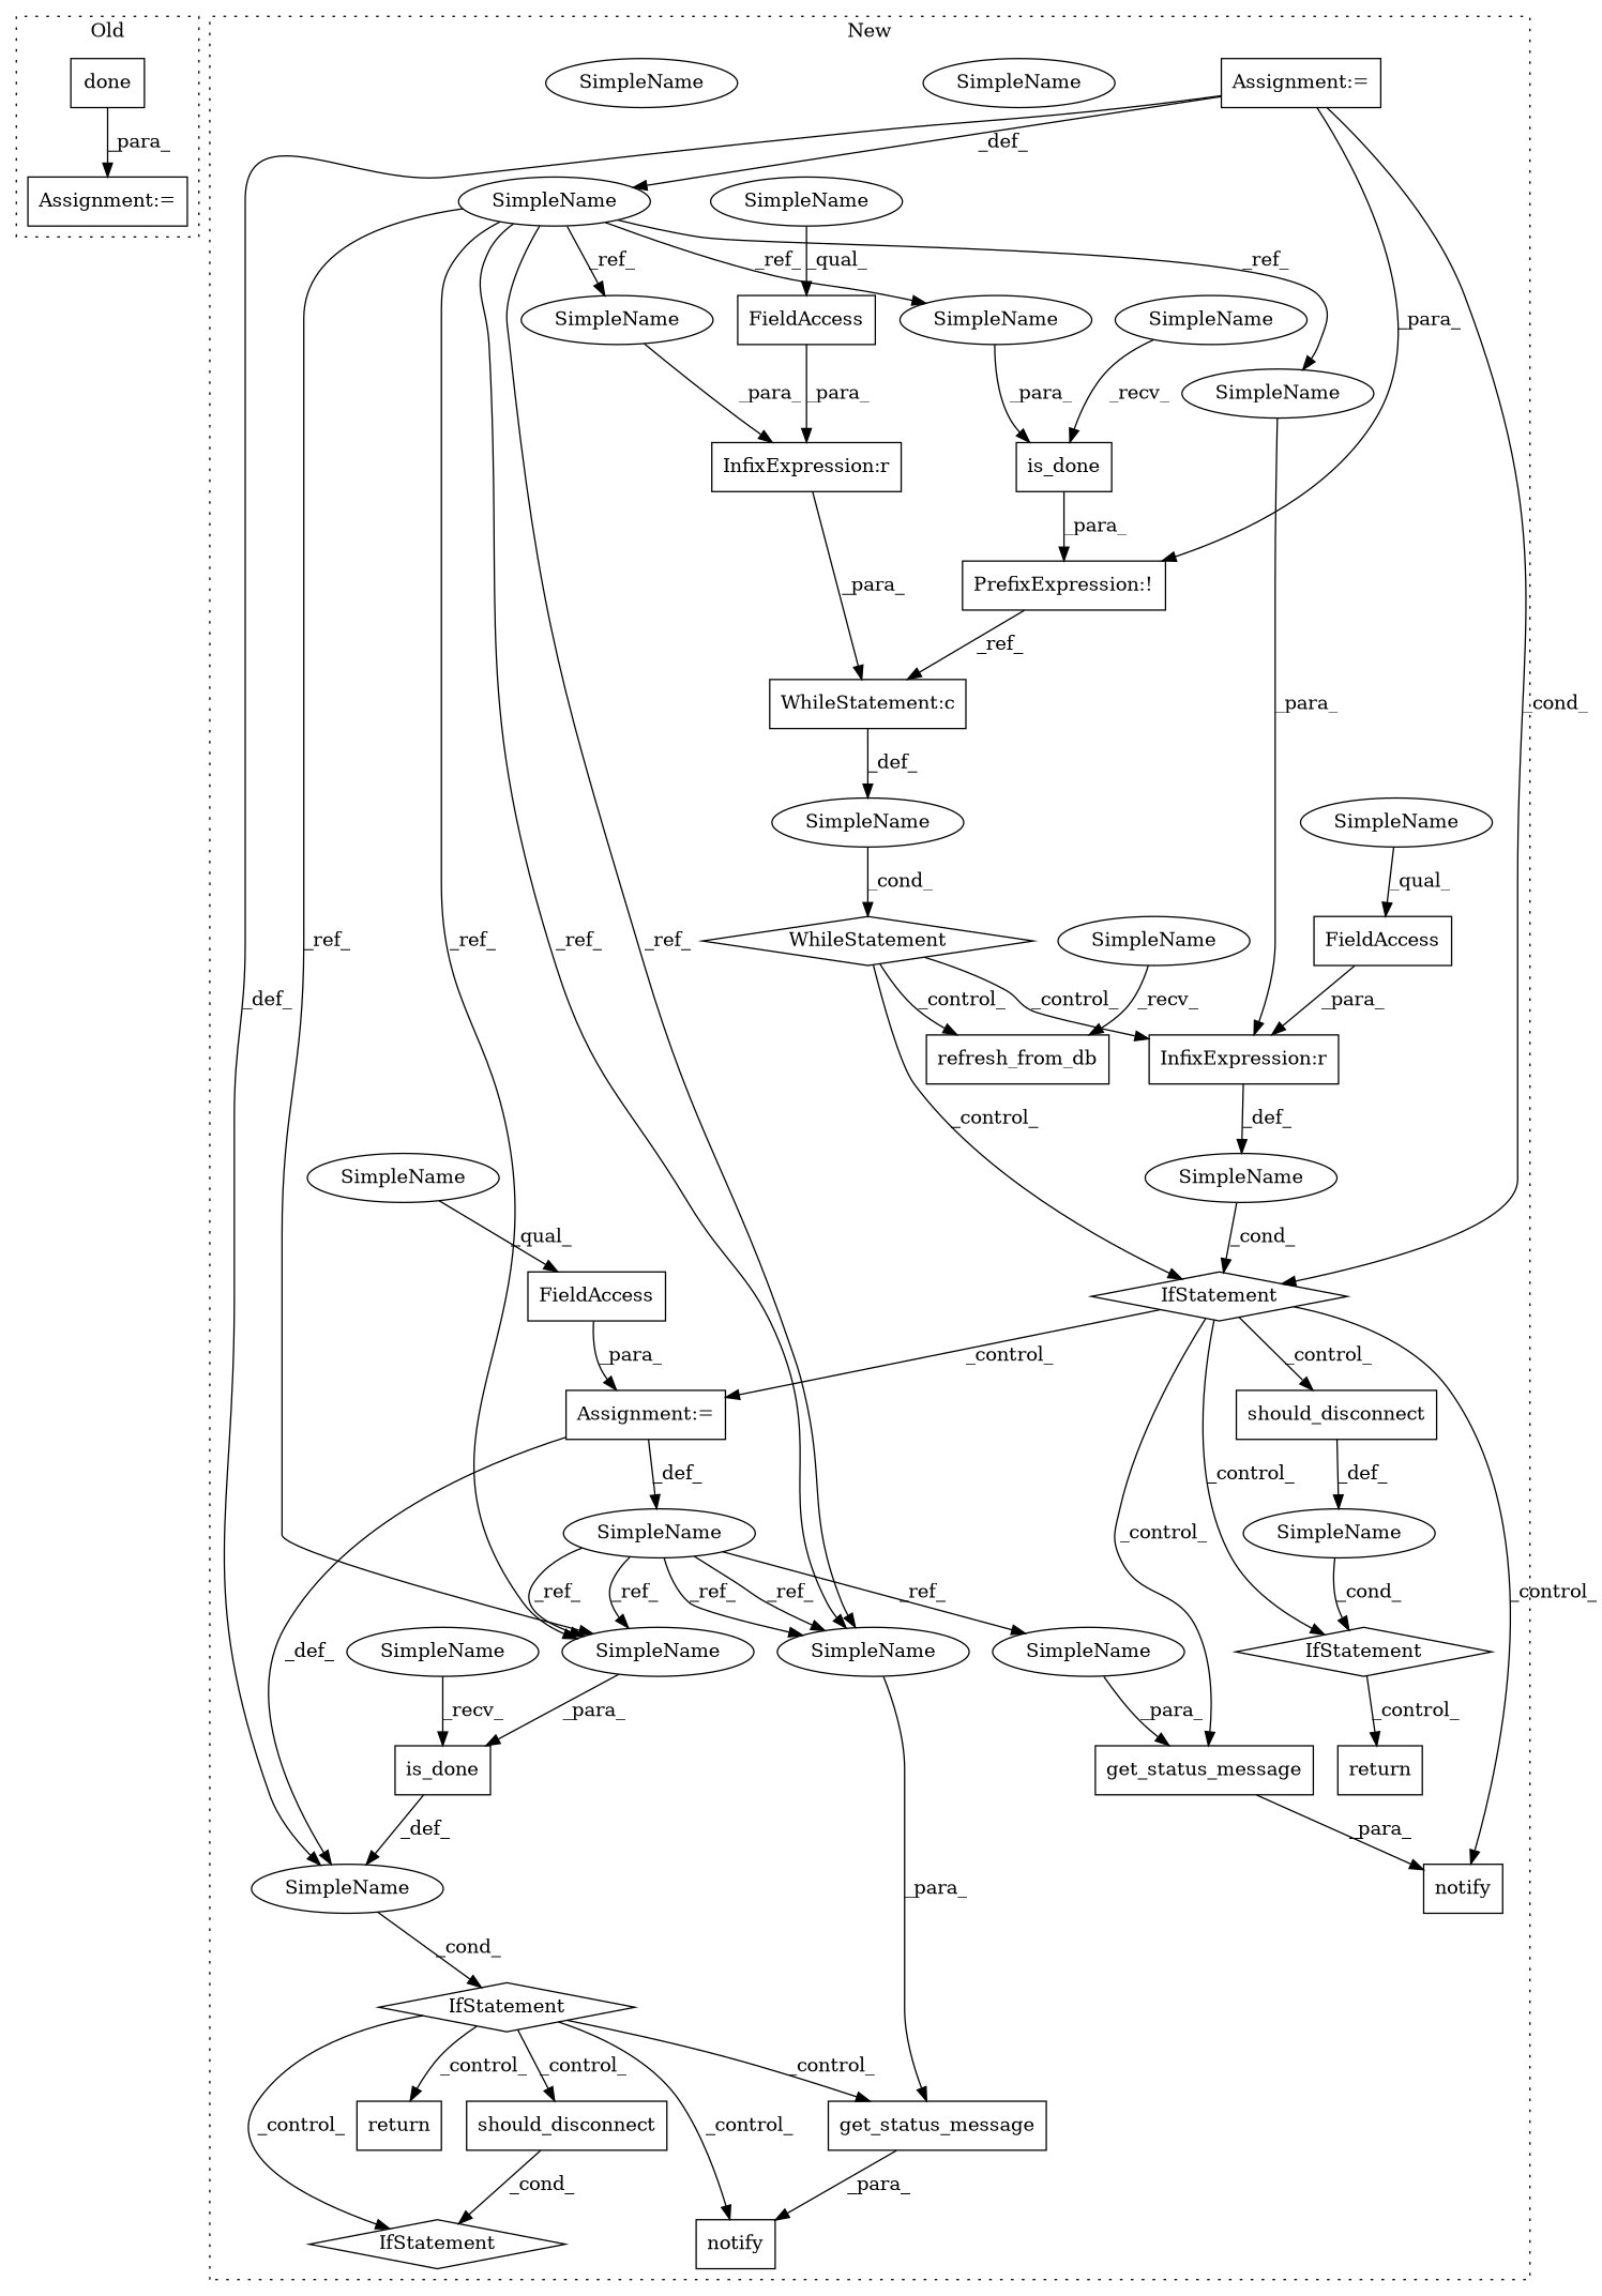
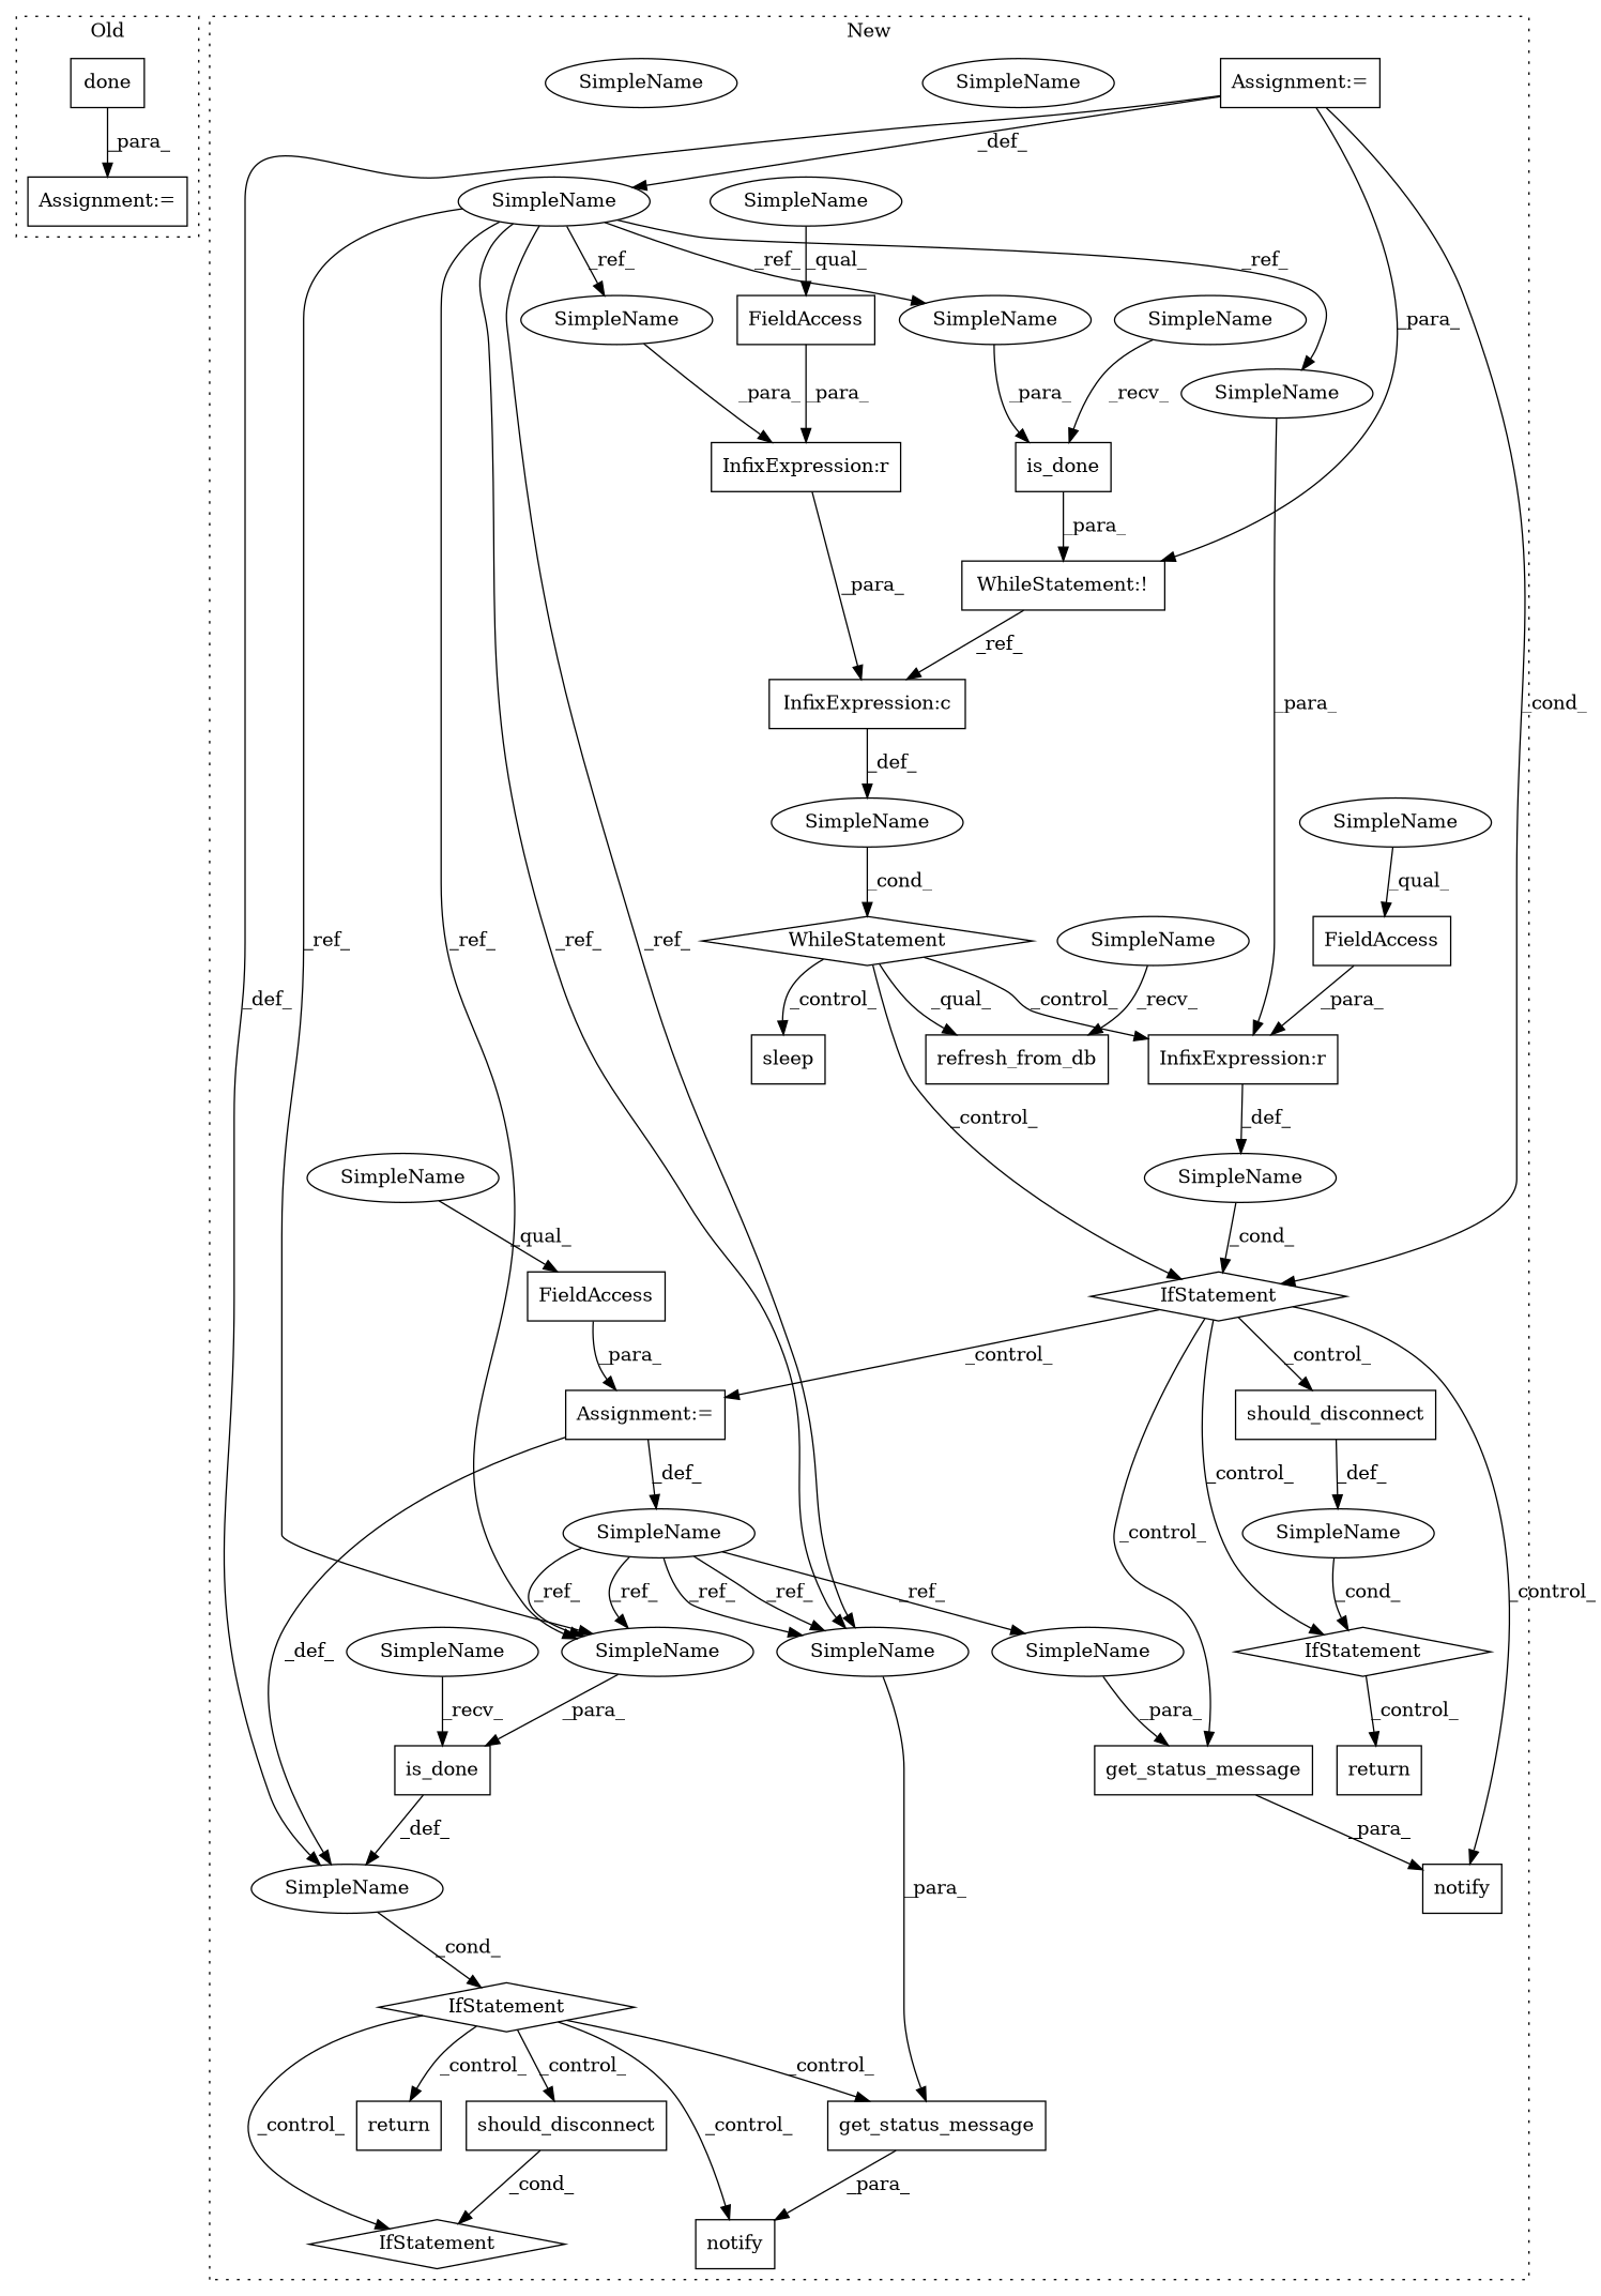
  digraph {
    node [a=42 l=6 shape=box]
    n1 [a=32 l=5 label=done s=19176]
    n2 [a=7 l=1 label="Assignment:=" s=19175]
    n3 [a=32 l="8,1" label=is_done s="19449,19463"]
    n4 [a=32 l="8,1" label=is_done s="19143,19157"]
-   n5 [a=38 l=1 label="PrefixExpression:!" s=19129]
+   n5 [a=38 l=1 label="WhileStatement:!" s=19129]
    n6 [a=32 l=17 label=refresh_from_db s=19173]
    n7 [label=SimpleName shape=ellipse l=""]
    n8 [a=41 l=7 label=return s=19361]
    n9 [a=32 l="7,1" label=notify s="19474,19516"]
    n10 [label=SimpleName shape=ellipse l=""]
    n11 [a=41 l=7 label=return s=19572]
    n12 [a=32 l="7,1" label=notify s="19271,19313"]
-   n13 [a=27 l=4 label="WhileStatement:c" s=19125]
+   n13 [a=27 l=4 label="InfixExpression:c" s=19125]
    n14 [label=SimpleName shape=ellipse l=""]
    n15 [label=SimpleName s=19068 shape=ellipse]
+   n16 [a=32 l="6,1" label=sleep s="19401,19419"]
    n17 [a=32 l=19 label=should_disconnect s=19328]
    n18 [label=SimpleName s=19239 shape=ellipse]
    n19 [a=32 l="19,1" label=get_status_message s="19490,19515"]
    n20 [a=32 l=19 label=should_disconnect s=20313]
    n21 [a=27 l=4 label="InfixExpression:r" s=19208]
    n22 [a=27 l=4 label="InfixExpression:r" s=19100]
    n23 [a=22 l=15 label=FieldAccess s=19246]
    n24 [a=32 l="19,1" label=get_status_message s="19287,19312"]
    n25 [label=SimpleName shape=ellipse l=""]
    n26 [a=25 l="4,2" label=IfStatement s="19324,19347" shape=diamond]
    n27 [a=22 l=15 label=FieldAccess s=19212]
    n28 [a=22 l=20 label=FieldAccess s=19104]
    n29 [a=25 l="4,2" label=IfStatement s="20309,20332" shape=diamond]
    n30 [a=7 l=1 label="Assignment:=" s=19074]
    n31 [a=25 l="4,2" label=IfStatement s="19432,19464" shape=diamond]
    n32 [a=7 l=1 label="Assignment:=" s=19245]
    n33 [a=25 l="4,2" label=IfStatement s="19198,19227" shape=diamond]
    n34 [a=61 l="7,2" label=WhileStatement s="19085,19159" shape=diamond]
    n35 [l=3 label=SimpleName s=19212 shape=ellipse]
    n36 [l=3 label=SimpleName s=19169 shape=ellipse]
    n37 [l=3 label=SimpleName s=19246 shape=ellipse]
    n38 [label=SimpleName s=19457 shape=ellipse]
    n39 [label=SimpleName s=19094 shape=ellipse]
    n40 [label=SimpleName s=19151 shape=ellipse]
    n41 [label=SimpleName s=19202 shape=ellipse]
    n42 [label=SimpleName s=19509 shape=ellipse]
    n43 [label=SimpleName s=19306 shape=ellipse]
    n44 [label=SimpleName s=19509 shape=ellipse]
    n45 [label=SimpleName s=19457 shape=ellipse]
    n46 [l=12 label=SimpleName s=19104 shape=ellipse]
    n47 [l=12 label=SimpleName s=19130 shape=ellipse]
    n48 [l=12 label=SimpleName s=19436 shape=ellipse]
    subgraph cluster_1 {
      label=Old
      style=dotted
      n1
      n2
    }
    subgraph cluster_2 {
      label=New
      style=dotted
      n3
      n4
      n5
      n6
      n7
      n8
      n9
      n10
      n11
      n12
      n13
      n14
      n15
+     n16
      n17
      n18
      n19
      n20
      n21
      n22
      n23
      n24
      n25
      n26
      n27
      n28
      n29
      n30
      n31
      n32
      n33
      n34
      n35
      n36
      n37
      n38
      n39
      n40
      n41
      n42
      n43
      n44
      n45
      n46
      n47
      n48
    }
    n1 -> n2 [label=_para_]
    n3 -> n10 [label=_def_]
    n4 -> n5 [label=_para_]
    n5 -> n13 [label=_ref_]
    n7 -> n34 [label=_cond_]
    n10 -> n31 [label=_cond_]
    n13 -> n7 [label=_def_]
    n14 -> n33 [label=_cond_]
    n15 -> n39 [label=_ref_]
    n15 -> n40 [label=_ref_]
    n15 -> n41 [label=_ref_]
    n15 -> n44 [label=_ref_]
    n15 -> n44 [label=_ref_]
    n15 -> n45 [label=_ref_]
    n15 -> n45 [label=_ref_]
    n17 -> n25 [label=_def_]
    n18 -> n43 [label=_ref_]
    n18 -> n44 [label=_ref_]
    n18 -> n44 [label=_ref_]
    n18 -> n45 [label=_ref_]
    n18 -> n45 [label=_ref_]
    n19 -> n9 [label=_para_]
    n20 -> n29 [label=_cond_]
    n21 -> n14 [label=_def_]
    n22 -> n13 [label=_para_]
    n23 -> n32 [label=_para_]
    n24 -> n12 [label=_para_]
    n25 -> n26 [label=_cond_]
    n26 -> n8 [label=_control_]
    n27 -> n21 [label=_para_]
    n28 -> n22 [label=_para_]
    n30 -> n5 [label=_para_]
    n30 -> n10 [label=_def_]
    n30 -> n15 [label=_def_]
    n30 -> n33 [label=_cond_]
    n31 -> n9 [label=_control_]
    n31 -> n11 [label=_control_]
    n31 -> n19 [label=_control_]
    n31 -> n20 [label=_control_]
    n31 -> n29 [label=_control_]
    n32 -> n10 [label=_def_]
    n32 -> n18 [label=_def_]
    n33 -> n12 [label=_control_]
    n33 -> n17 [label=_control_]
    n33 -> n24 [label=_control_]
    n33 -> n26 [label=_control_]
    n33 -> n32 [label=_control_]
-   n34 -> n6 [label=_control_]
+   n34 -> n6 [label=_qual_]
+   n34 -> n16 [label=_control_]
    n34 -> n21 [label=_control_]
    n34 -> n33 [label=_control_]
    n35 -> n27 [label=_qual_]
    n36 -> n6 [label=_recv_]
    n37 -> n23 [label=_qual_]
    n39 -> n22 [label=_para_]
    n40 -> n4 [label=_para_]
    n41 -> n21 [label=_para_]
    n43 -> n24 [label=_para_]
    n44 -> n19 [label=_para_]
    n45 -> n3 [label=_para_]
    n46 -> n28 [label=_qual_]
    n47 -> n4 [label=_recv_]
    n48 -> n3 [label=_recv_]
  }
